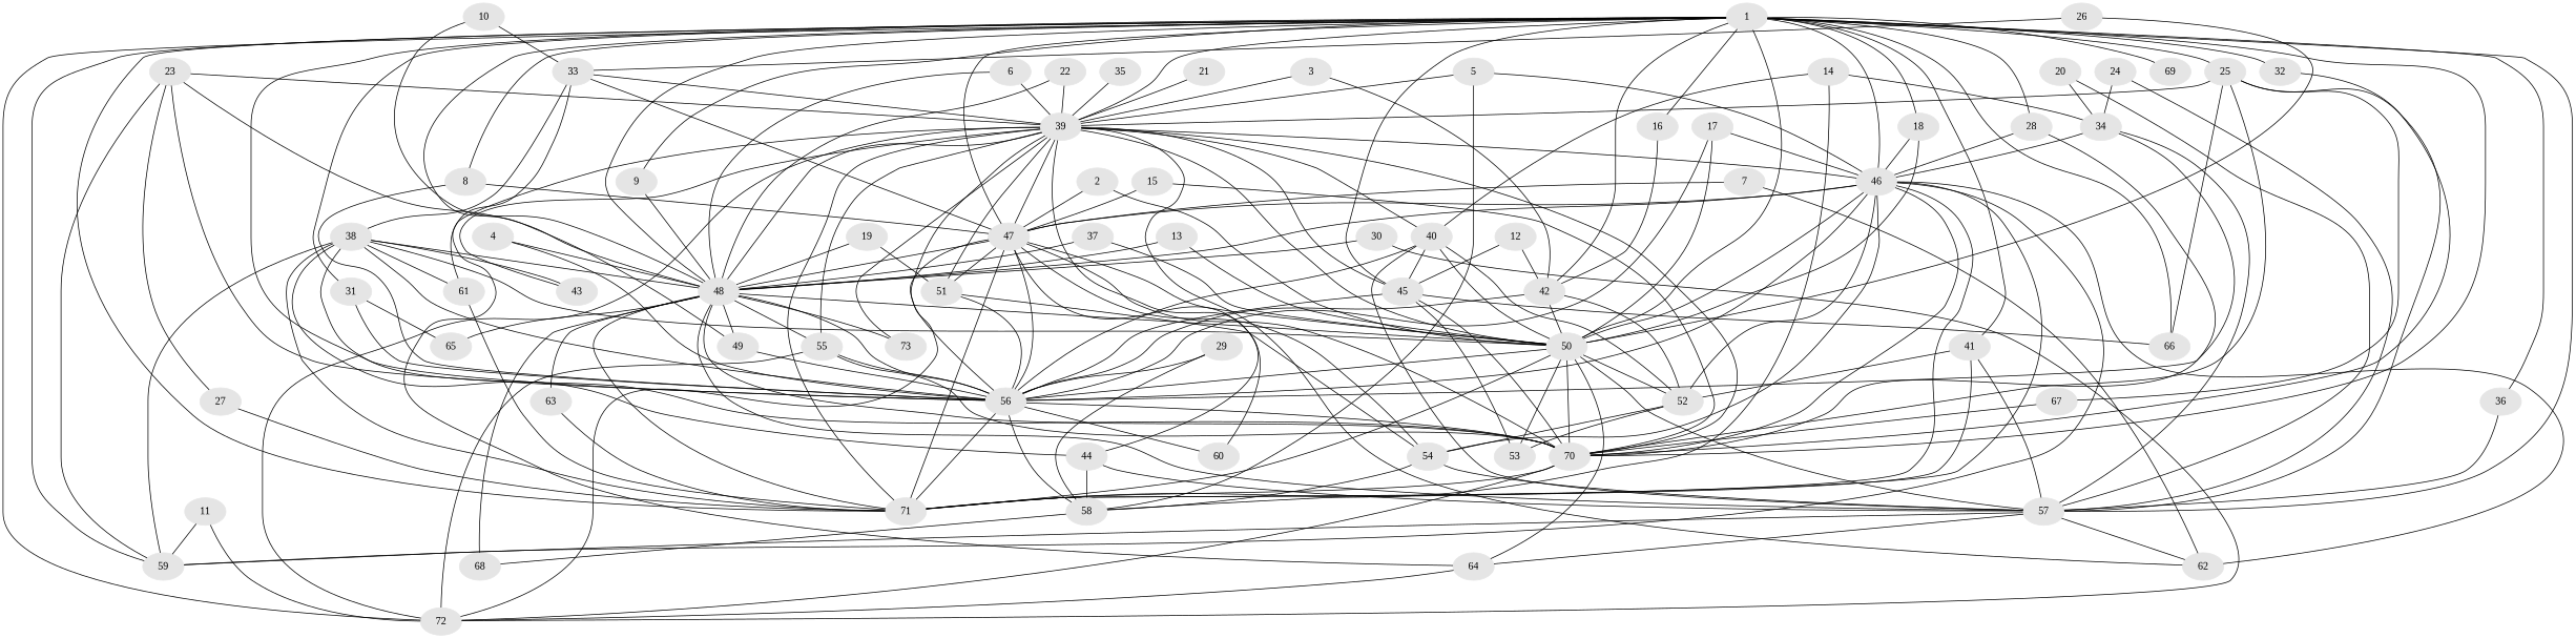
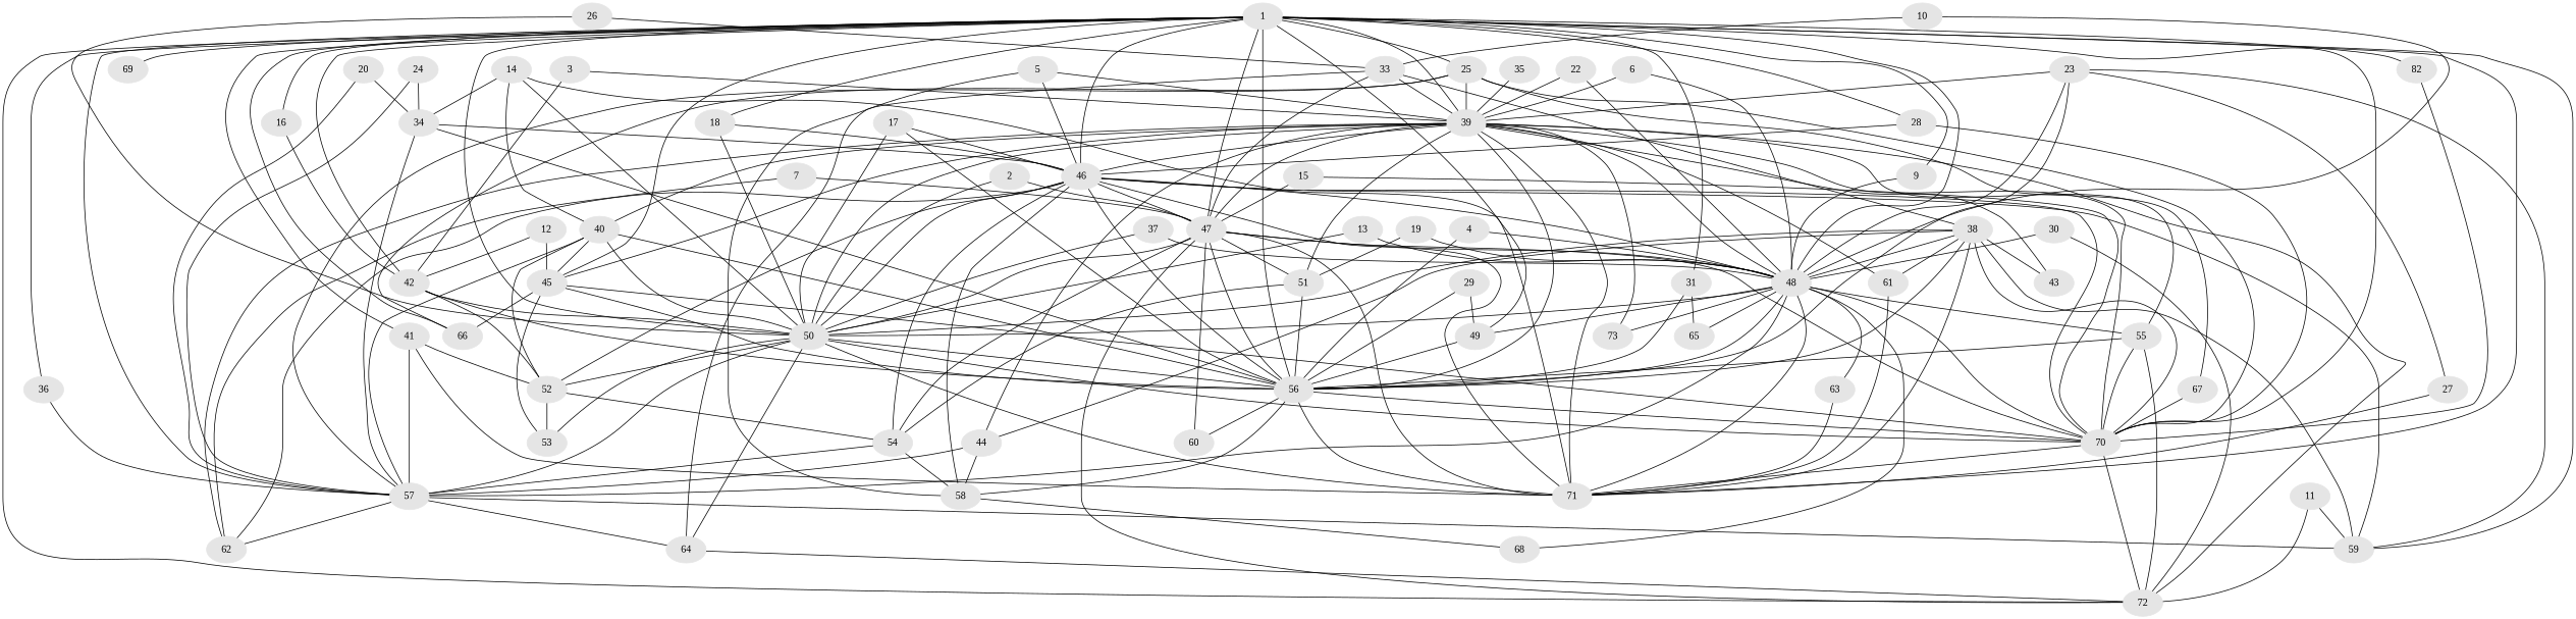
  graph {
    fontname="Liberation Serif"
    node [color=gray90 fontname="Liberation Serif" style=filled]
    edge [fontname="Liberation Serif" weight=1.0]
    1
-   8
    9
    16
    18
    25
    28
    31
-   32
+   32 [label=82]
    36
    39
    41
    42
    45
    46
    47
    48
    49
    50
    56
    57
    59
    66
    69
    70
    71
    72
    67
    65
    62
    40
    51
    43
    44
    61
    55
    73
    52
    53
    58
    54
    60
    63
    68
    64
    2
    3
    4
    5
    6
    7
    10
    33
    38
    11
    12
    13
    14
    34
    15
    17
    19
    20
-   21
    22
    23
    27
    24
    26
    29
    30
    35
    37
-   1 -- 8
    1 -- 9
    1 -- 16
    1 -- 18
    1 -- 25
    1 -- 28
    1 -- 31
    1 -- 32 [weight=2.0]
    1 -- 36
    1 -- 39 [weight=2.0]
    1 -- 41
    1 -- 42 [weight=2.0]
    1 -- 45
    1 -- 46 [weight=3.0]
    1 -- 47 [weight=2.0]
    1 -- 48 [weight=2.0]
    1 -- 49
    1 -- 50 [weight=2.0]
    1 -- 56 [weight=2.0]
    1 -- 57
    1 -- 59
    1 -- 66
    1 -- 69 [weight=2.0]
    1 -- 70 [weight=4.0]
    1 -- 71 [weight=2.0]
    1 -- 72
-   8 -- 47
-   8 -- 56
    9 -- 48
    16 -- 42
    18 -- 46
    18 -- 50
    25 -- 39
    25 -- 57
    25 -- 66
    25 -- 70
    25 -- 67
    28 -- 46
    28 -- 70
    31 -- 56
    31 -- 65
    32 -- 70
    36 -- 57
    39 -- 45
    39 -- 46
    39 -- 47
    39 -- 48
    39 -- 50 [weight=2.0]
    39 -- 56
    39 -- 70
    39 -- 71 [weight=2.0]
    39 -- 72
    39 -- 62
    39 -- 40
    39 -- 51
    39 -- 43
    39 -- 44
    39 -- 61
    39 -- 55
    39 -- 73
    41 -- 57 [weight=2.0]
    41 -- 71 [weight=2.0]
    41 -- 52
    42 -- 50
    42 -- 56
    42 -- 52 [weight=2.0]
    45 -- 56
    45 -- 66
    45 -- 70
    45 -- 53
    46 -- 47 [weight=2.0]
    46 -- 48
    46 -- 50 [weight=2.0]
    46 -- 56
    46 -- 59
    46 -- 70
    46 -- 71 [weight=2.0]
    46 -- 62
    46 -- 52
    46 -- 58
    46 -- 54
    47 -- 48
    47 -- 50
    47 -- 56
    47 -- 70
    47 -- 71 [weight=2.0]
    47 -- 72
    47 -- 51
    47 -- 54
    47 -- 60
    48 -- 49
    48 -- 50
    48 -- 56
    48 -- 57 [weight=2.0]
    48 -- 70 [weight=2.0]
    48 -- 71
    48 -- 65
    48 -- 55 [weight=2.0]
    48 -- 73
    48 -- 63
    48 -- 68
    49 -- 56
    50 -- 56
    50 -- 57 [weight=2.0]
    50 -- 70 [weight=2.0]
    50 -- 71
    50 -- 52 [weight=2.0]
    50 -- 53
    50 -- 64
    56 -- 70
    56 -- 71
    56 -- 58
    56 -- 60
    57 -- 59
    57 -- 62
    57 -- 64
    70 -- 71
    70 -- 72
    67 -- 70
    40 -- 45
    40 -- 50
    40 -- 56
    40 -- 57
    40 -- 52
    51 -- 56
    51 -- 54
    44 -- 57
    44 -- 58
    61 -- 71
    55 -- 56
    55 -- 70 [weight=2.0]
    55 -- 72
    52 -- 53
    52 -- 54
    58 -- 68
    54 -- 57
    54 -- 58
    63 -- 71
    64 -- 72
    2 -- 47
    2 -- 50
    3 -- 39
    3 -- 42
    4 -- 48
    4 -- 56
    5 -- 39
    5 -- 46
    5 -- 58
    6 -- 39
    6 -- 48
    7 -- 47
    7 -- 62
    10 -- 48
    10 -- 33
    33 -- 39
    33 -- 47
    33 -- 64
    33 -- 38
    38 -- 48
    38 -- 50
    38 -- 56
    38 -- 59
    38 -- 70
    38 -- 71
    38 -- 43
    38 -- 44
    38 -- 61
    11 -- 59
    11 -- 72
    12 -- 42
    12 -- 45
    13 -- 48
    13 -- 50
+   14 -- 50
    14 -- 71
    14 -- 40
    14 -- 34
    34 -- 46
    34 -- 56
    34 -- 57
    15 -- 47
    15 -- 70
    17 -- 46
    17 -- 50
    17 -- 56
    19 -- 48
    19 -- 51
    20 -- 57
    20 -- 34
-   21 -- 39
    22 -- 39
    22 -- 48
    23 -- 39
    23 -- 48
    23 -- 56
    23 -- 59
    23 -- 27
    27 -- 71
    24 -- 57
    24 -- 34
    26 -- 50
    26 -- 33
    29 -- 56
-   29 -- 58
+   29 -- 49
    30 -- 48
    30 -- 72
    35 -- 39
    37 -- 48
    37 -- 50
  }
